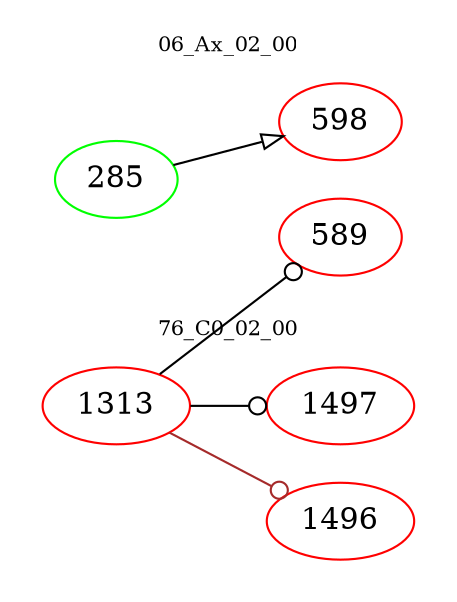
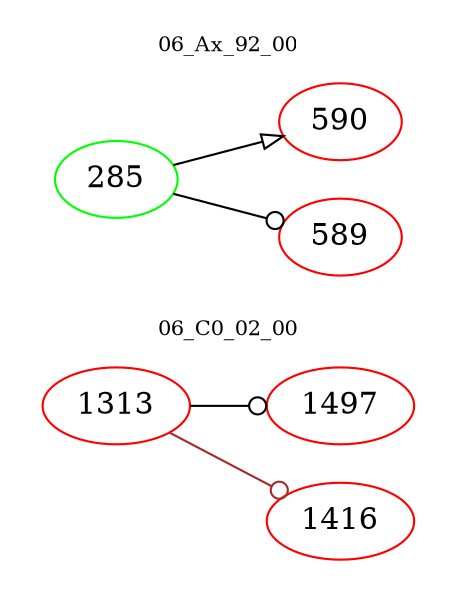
  digraph {
    rankdir=LR
    node [color=red]
    edge [arrowhead=odot color=black]
    n1 [color=green label=285]
    n2 [label=589]
-   n3 [label=598]
+   n3 [label=590]
    n4 [label=1313]
-   n5 [label=1496]
+   n5 [label=1416]
    n6 [label=1497]
    subgraph cluster_1 {
      color=white
      fontsize=10
-     label="06_Ax_02_00"
+     label="06_Ax_92_00"
      n1
      n2
      n3
    }
    subgraph cluster_2 {
      color=white
      fontsize=10
-     label="76_C0_02_00"
+     label="06_C0_02_00"
      n4
      n5
      n6
    }
-   n4 -> n2
+   n1 -> n2
    n1 -> n3 [arrowhead=onormal]
    n4 -> n5 [color=brown]
    n4 -> n6
  }
